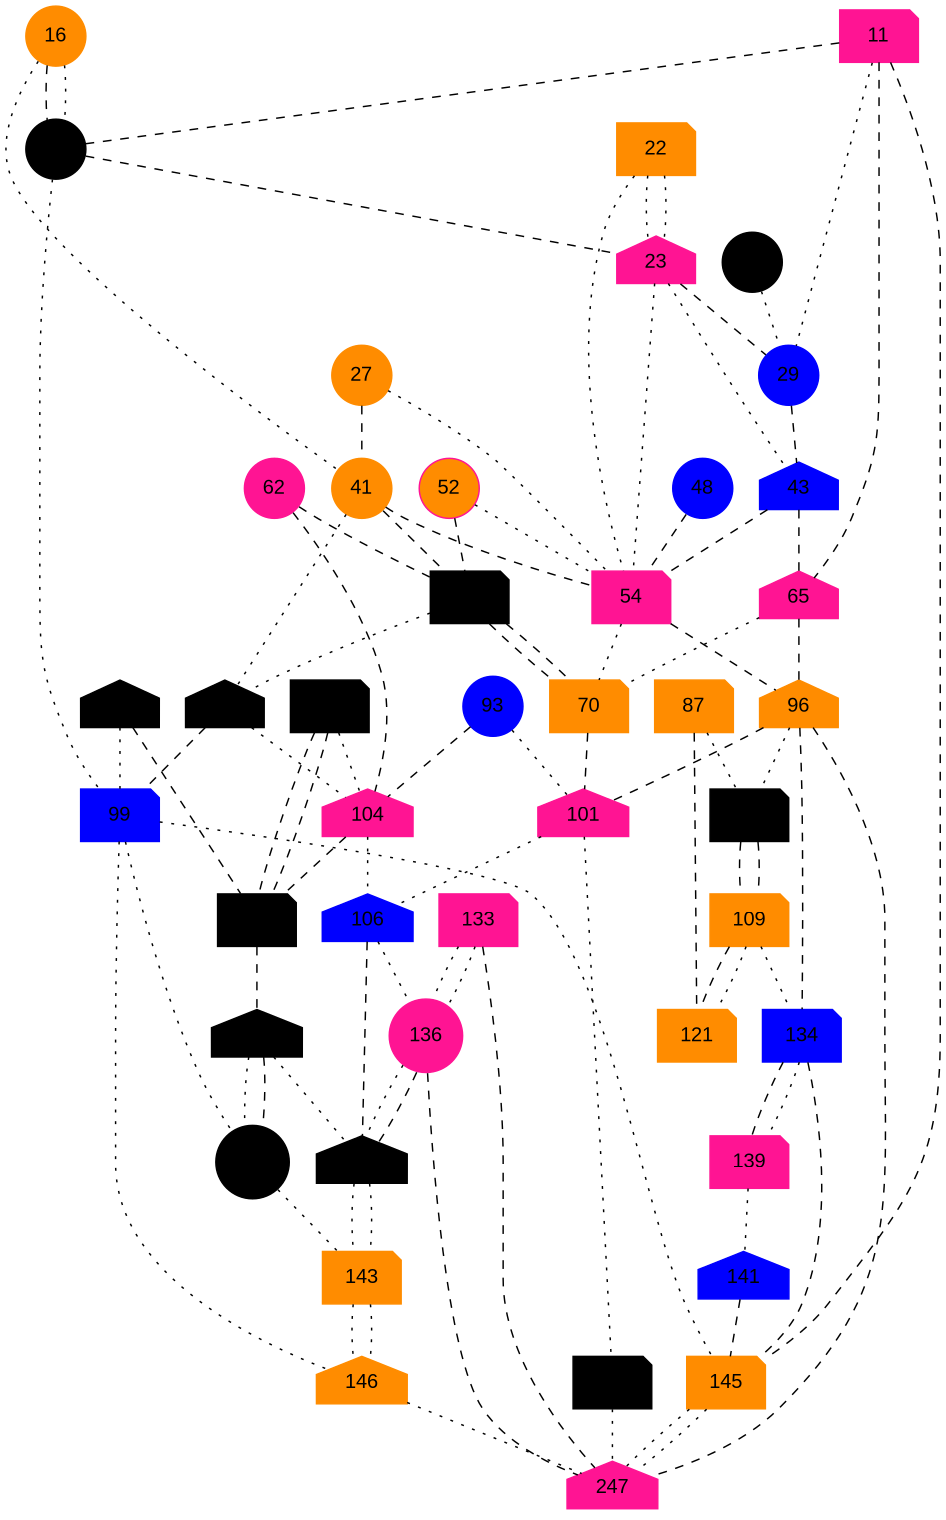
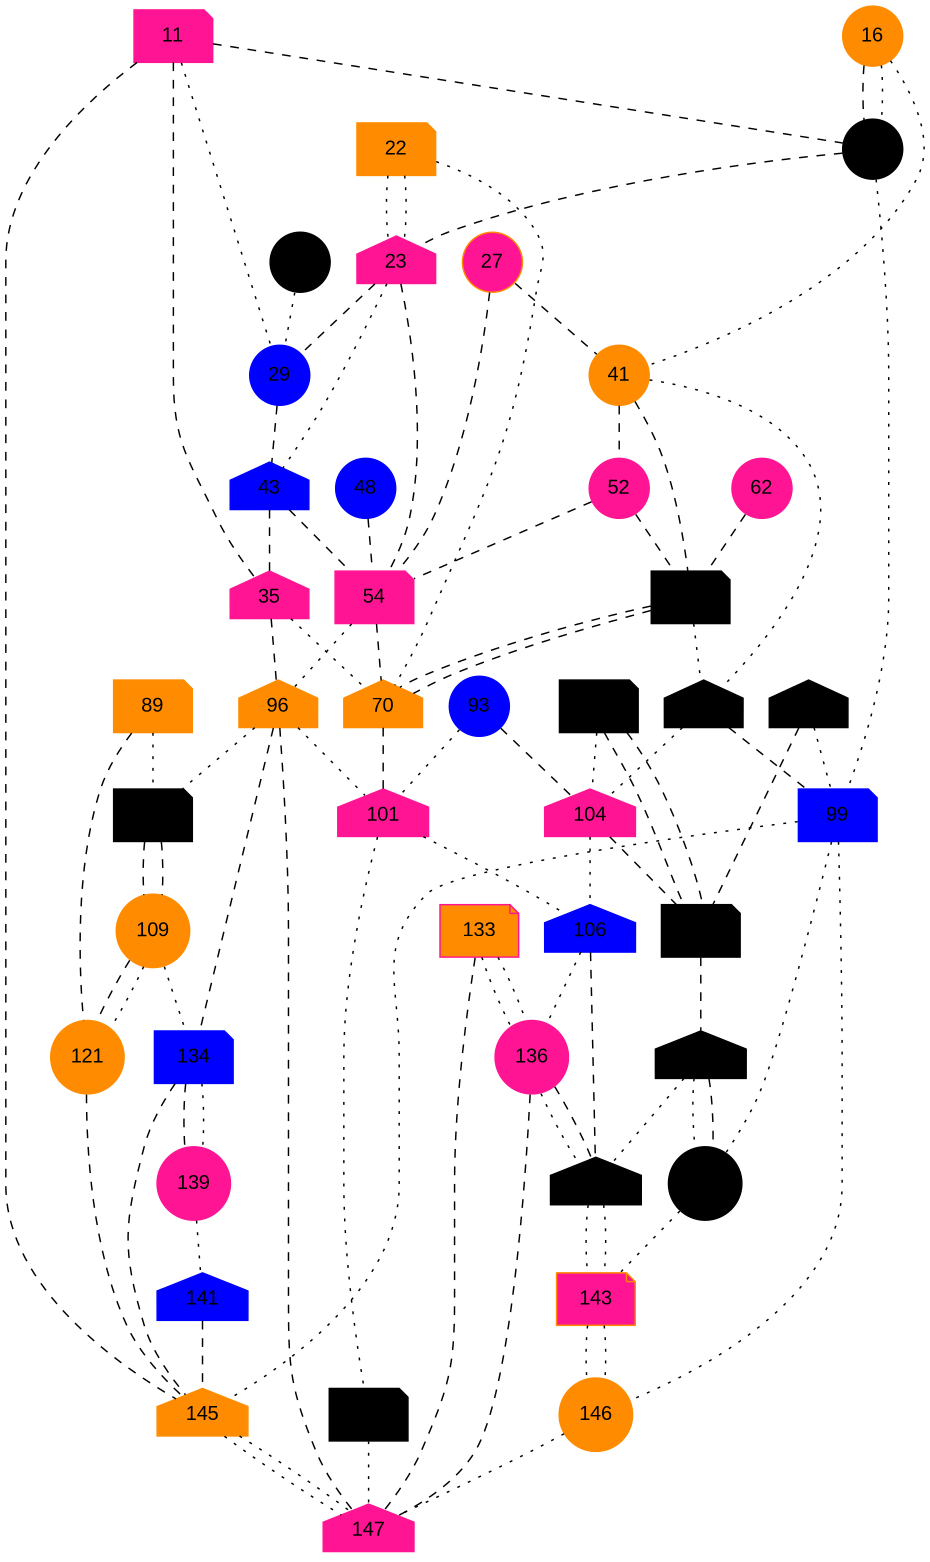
  graph {
    fontname="Liberation Sans"
    node [color=deeppink fontname="Liberation Sans" shape=circle style=filled]
    edge [fontname="Liberation Sans" style=dotted]
    11 [shape=note super="+10+9"]
    21 [color=black super="+17"]
    29 [color=blue super="+8+28+12"]
-   65 [shape=house super="+64+47"]
-   145 [color=darkorange shape=note super="+135+144"]
+   65 [shape=house super="+64+47" label=35]
+   145 [color=darkorange shape=house super="+135+144"]
    23 [shape=house super="+3+4+20"]
    99 [color=blue shape=note super="+98+78"]
    43 [color=blue shape=house super="+25+24+42+30"]
-   70 [color=darkorange shape=note]
+   70 [color=darkorange shape=house]
    96 [color=darkorange shape=house super="+91+85+92"]
-   147 [shape=house super="+131+130+129+117+132" label=247]
+   147 [shape=house super="+131+130+129+117+132"]
    13 [color=black]
    16 [color=darkorange]
    41 [color=darkorange super="+35+40"]
    54 [shape=note super="+49+53+50+51"]
    63 [color=black shape=note super="+60"]
    67 [color=black shape=house super="+66+59"]
    142 [color=black super="+113"]
-   146 [color=darkorange shape=house]
+   146 [color=darkorange]
    22 [color=darkorange shape=note]
-   27 [color=darkorange super="+18"]
+   27 [color=darkorange super="+18" fillcolor=deeppink]
    104 [shape=house super="+88+89+82"]
    48 [color=blue]
-   52 [fillcolor=darkorange]
+   52
    101 [shape=house super="+100+95"]
    97 [color=black shape=note super="+72"]
    134 [color=blue shape=note super="+108+107+112"]
    62
    115 [color=black shape=note super="+75+76"]
    106 [color=blue shape=house super="+102+105"]
-   87 [color=darkorange shape=note super="+86+73"]
-   121 [color=darkorange shape=note]
+   87 [color=darkorange shape=note super="+86+73" label=89]
+   121 [color=darkorange]
    120 [color=black shape=note super="+119"]
    74 [color=black shape=house]
    123 [color=black shape=house super="+114"]
-   109 [color=darkorange shape=note]
+   109 [color=darkorange]
    93 [color=blue super="+90"]
-   139 [shape=note]
-   143 [color=darkorange shape=note]
+   139
+   143 [color=darkorange shape=note fillcolor=deeppink]
    136 [super="+126+127"]
    140 [color=black shape=house super="+124+125"]
    103 [color=black shape=note]
-   133 [shape=note]
+   133 [shape=note fillcolor=darkorange]
    141 [color=blue shape=house]
    11 -- 21 [style=dashed]
    11 -- 29
    11 -- 65 [style=dashed weight=3]
    11 -- 145 [style=dashed]
    21 -- 23 [style=dashed]
    21 -- 99 [weight=2]
    29 -- 43 [style=dashed weight=3]
    65 -- 70 [weight=2]
    65 -- 96 [style=dashed weight=2]
    145 -- 147 [weight=3]
    145 -- 147
    23 -- 29 [style=dashed]
    23 -- 43
-   23 -- 54
+   23 -- 54 [style=dashed]
    99 -- 145
    99 -- 142
    99 -- 146
    43 -- 65 [style=dashed weight=2]
    43 -- 54 [style=dashed]
    70 -- 101 [style=dashed]
    96 -- 147 [style=dashed]
-   96 -- 101 [style=dashed weight=2]
+   96 -- 101 [weight=2]
    96 -- 97
    96 -- 134 [style=dashed]
    13 -- 29 [weight=3]
    16 -- 21 [style=dashed weight=2]
    16 -- 21
    16 -- 41
-   41 -- 54 [style=dashed]
+   41 -- 52 [style=dashed]
    41 -- 63 [style=dashed]
    41 -- 67
-   54 -- 70
-   54 -- 96 [style=dashed weight=2]
+   54 -- 70 [style=dashed]
+   54 -- 96 [weight=2]
    63 -- 70 [style=dashed]
    63 -- 70 [style=dashed]
    63 -- 67
    67 -- 99 [style=dashed weight=2]
    67 -- 104 [weight=2]
    142 -- 143
    146 -- 147
    22 -- 23 [weight=2]
    22 -- 23
-   22 -- 54
+   22 -- 70
    27 -- 41 [style=dashed weight=3]
-   27 -- 54
+   27 -- 54 [style=dashed]
    104 -- 115 [style=dashed]
    104 -- 106 [weight=2]
    48 -- 54 [style=dashed weight=3]
-   52 -- 54 [weight=2]
+   52 -- 54 [style=dashed weight=2]
    52 -- 63 [style=dashed]
    101 -- 106
    101 -- 120 [weight=2]
    97 -- 109 [style=dashed]
    97 -- 109 [style=dashed]
    134 -- 145 [style=dashed weight=2]
    134 -- 139 [style=dashed weight=2]
    134 -- 139
    62 -- 63 [style=dashed weight=2]
-   62 -- 104 [style=dashed]
    115 -- 123 [style=dashed]
    106 -- 136
    106 -- 140 [style=dashed]
    87 -- 97 [weight=2]
    87 -- 121 [style=dashed]
+   121 -- 145 [style=dashed]
    120 -- 147 [weight=3]
    74 -- 99 [weight=2]
    74 -- 115 [style=dashed]
    123 -- 142 [weight=2]
    123 -- 142 [style=dashed]
    123 -- 140
    109 -- 134
    109 -- 121 [style=dashed]
    109 -- 121
    93 -- 104 [style=dashed weight=2]
    93 -- 101 [weight=3]
    139 -- 141
    143 -- 146
    143 -- 146
    136 -- 147 [style=dashed]
    136 -- 140 [weight=2]
    136 -- 140 [style=dashed]
    140 -- 143
    140 -- 143
    103 -- 104
    103 -- 115 [style=dashed weight=2]
    103 -- 115 [style=dashed]
    133 -- 147 [style=dashed]
    133 -- 136 [weight=2]
    133 -- 136
    141 -- 145 [style=dashed weight=2]
  }
